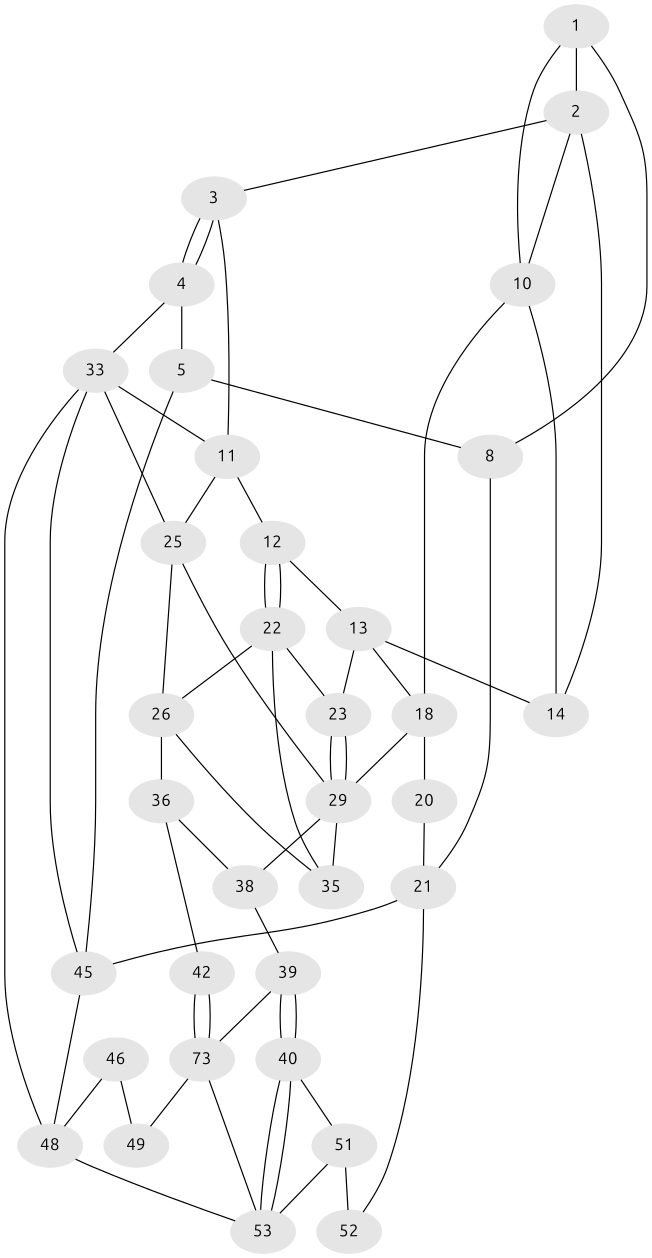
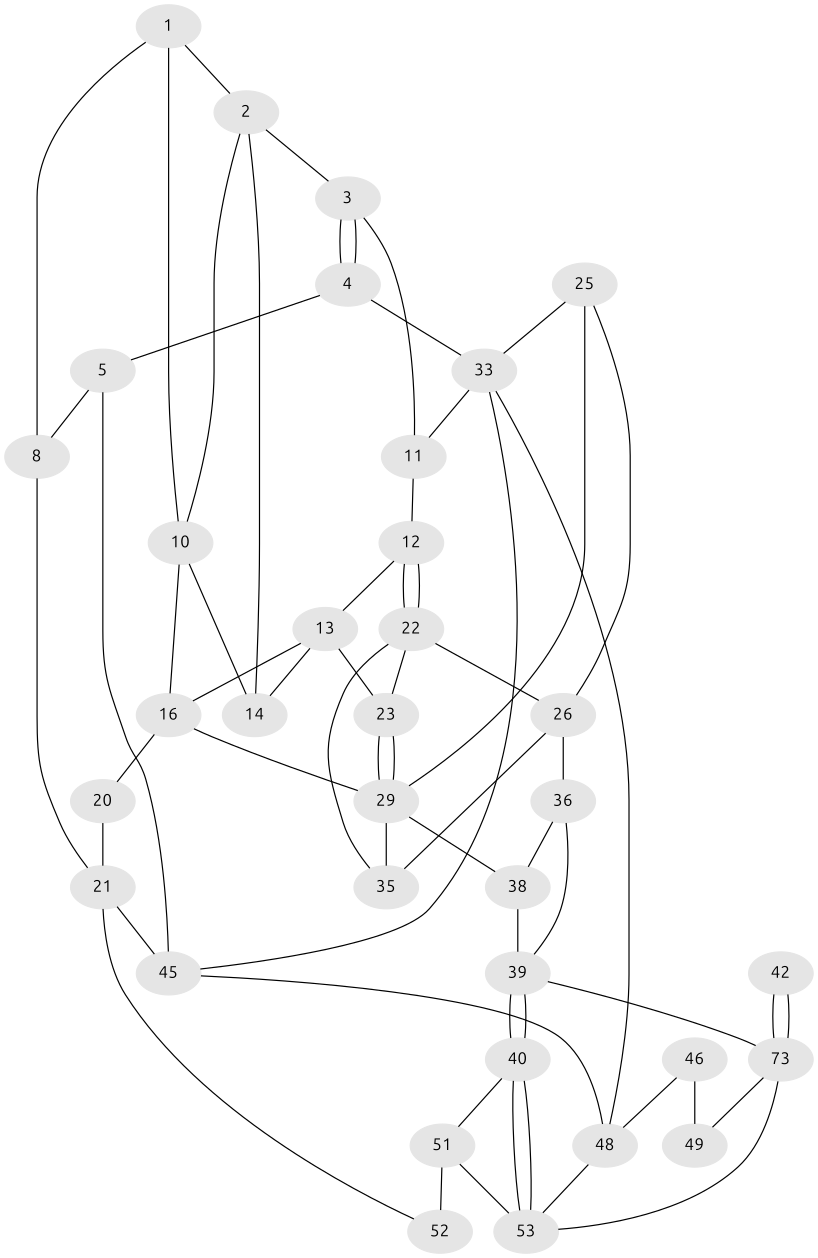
  graph {
    fontname=Ubuntu
    node [color=gray90 fontname=Ubuntu style=filled]
    edge [fontname=Ubuntu]
    1 [super="+7"]
    2 [super="+9"]
    8 [super="+15"]
    10 [super="+16"]
    3
    14
    21 [super="+44"]
-   18 [super="+19"]
+   18 [super="+19" label=16]
    4 [super="+28"]
    11 [super="+24"]
    5 [super="+6"]
    33 [super="+34"]
    12
    25 [super="+35"]
    45
    48 [super="+56"]
    52
    20
    29 [super="+30"]
    13 [super="+17"]
    22 [super="+27"]
    26 [super="+32"]
    23
    n24 [label=35]
    38
    40 [super="+41"]
    51 [super="+55"]
    53 [super="+54"]
    36 [super="+37"]
    42
    39
    n32 [label=73 super="+50"]
    49
    46 [super="+47"]
    1 -- 2
    1 -- 8
    1 -- 10
    2 -- 10
    2 -- 3
    2 -- 14
    8 -- 21
    10 -- 14
    10 -- 18
    3 -- 4
    3 -- 4
    3 -- 11
    21 -- 45
    21 -- 52
    18 -- 20
    18 -- 29
    4 -- 5
    4 -- 33 [weight=2]
    11 -- 12
-   11 -- 25
    5 -- 8 [weight=2]
    5 -- 45
    33 -- 11
    33 -- 45
    33 -- 48
    12 -- 13
    12 -- 22
    12 -- 22
    25 -- 33
    25 -- 29
    25 -- 26
    45 -- 48
    48 -- 53
    20 -- 21
    29 -- n24
    29 -- 38
    13 -- 14
    13 -- 18
    13 -- 23
    22 -- 26
    22 -- 23
    22 -- n24
    26 -- n24
    26 -- 36
    23 -- 29
    23 -- 29
    38 -- 39
    40 -- 51
    40 -- 53
    40 -- 53
    51 -- 52 [weight=2]
    51 -- 53
    36 -- 38
-   36 -- 42
+   36 -- 39
    42 -- n32
    42 -- n32
    39 -- 40
    39 -- 40
    39 -- n32
    n32 -- 53
    n32 -- 49
    46 -- 48
    46 -- 49 [weight=2]
  }
